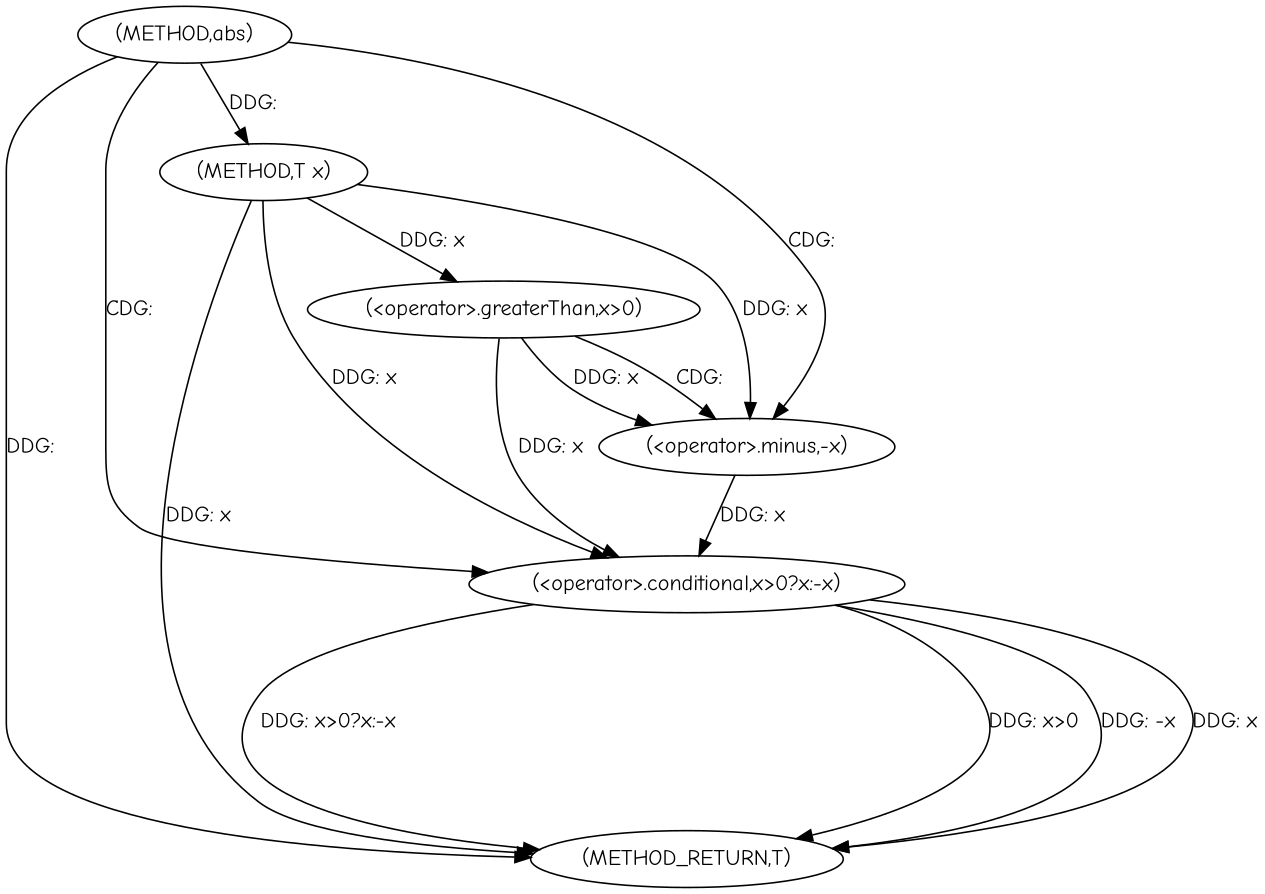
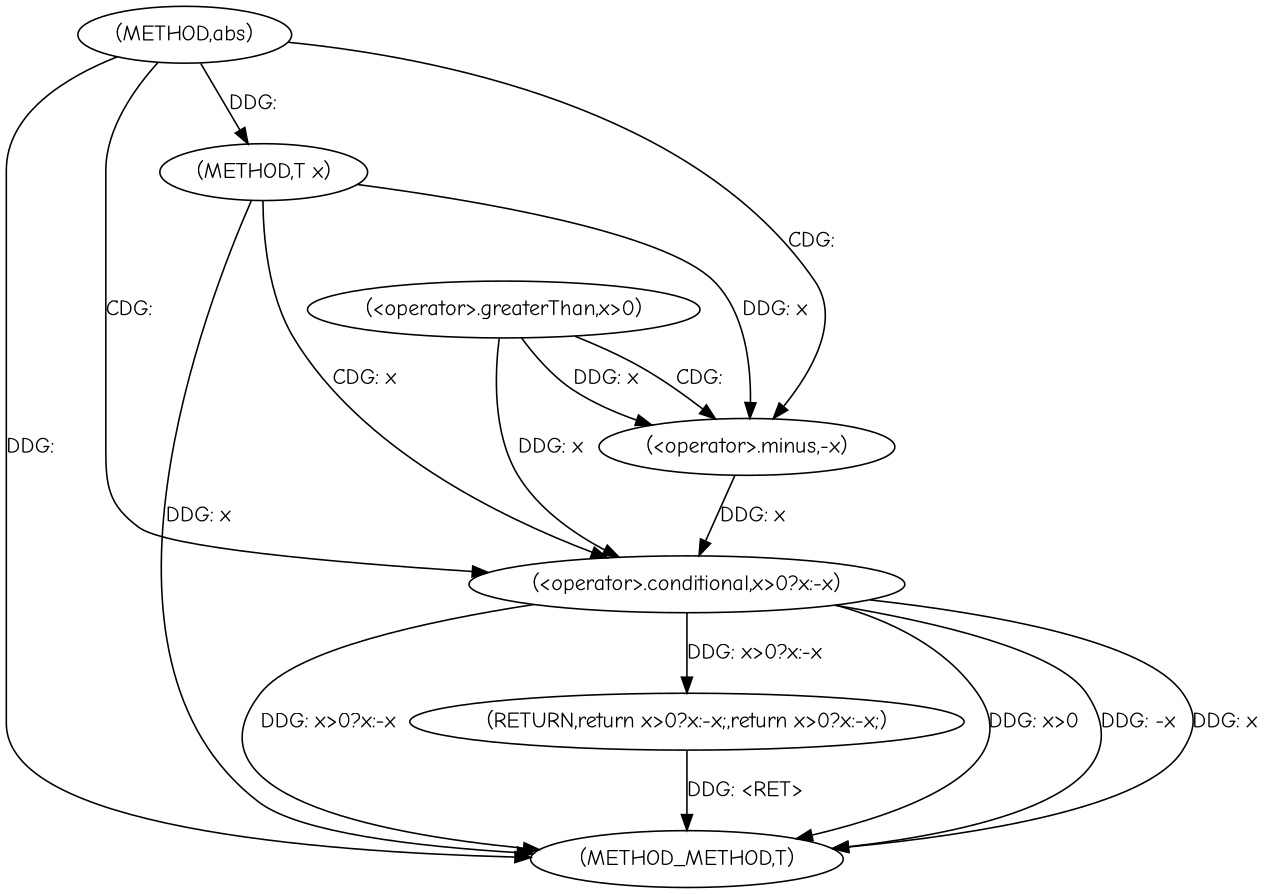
  digraph {
    fontname="Comic Neue"
    node [fontname="Comic Neue"]
    edge [fontname="Comic Neue"]
    n1 [label="(METHOD,abs)"]
    n2 [label="(METHOD,T x)"]
    n3 [label="(<operator>.conditional,x>0?x:-x)"]
    n4 [label="(<operator>.minus,-x)"]
-   n5 [label="(METHOD_RETURN,T)"]
+   n5 [label="(METHOD_METHOD,T)"]
    n6 [label="(<operator>.greaterThan,x>0)"]
+   n7 [label="(RETURN,return x>0?x:-x;,return x>0?x:-x;)"]
    n1 -> n2 [label="DDG: "]
    n1 -> n3 [label="CDG: "]
    n1 -> n4 [label="CDG: "]
    n1 -> n5 [label="DDG: "]
-   n2 -> n3 [label="DDG: x"]
+   n2 -> n3 [label="CDG: x"]
    n2 -> n4 [label="DDG: x"]
    n2 -> n5 [label="DDG: x"]
-   n2 -> n6 [label="DDG: x"]
    n3 -> n5 [label="DDG: x>0"]
    n3 -> n5 [label="DDG: -x"]
    n3 -> n5 [label="DDG: x"]
    n3 -> n5 [label="DDG: x>0?x:-x"]
+   n3 -> n7 [label="DDG: x>0?x:-x"]
    n4 -> n3 [label="DDG: x"]
    n6 -> n3 [label="DDG: x"]
    n6 -> n4 [label="DDG: x"]
    n6 -> n4 [label="CDG: "]
+   n7 -> n5 [label="DDG: <RET>"]
  }
